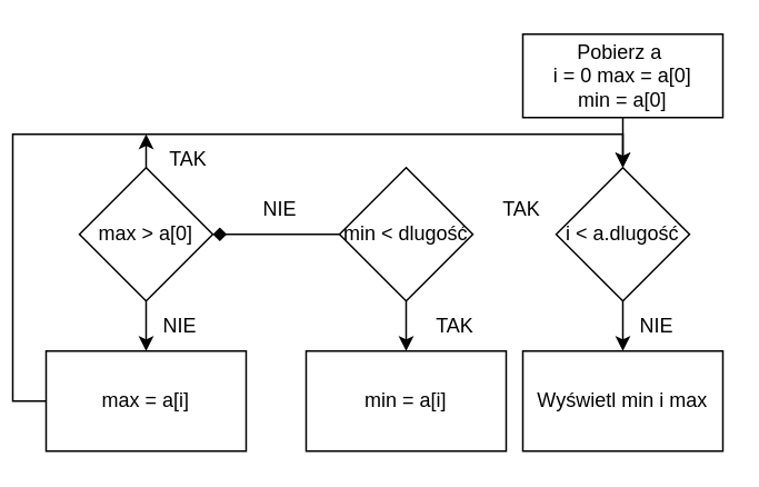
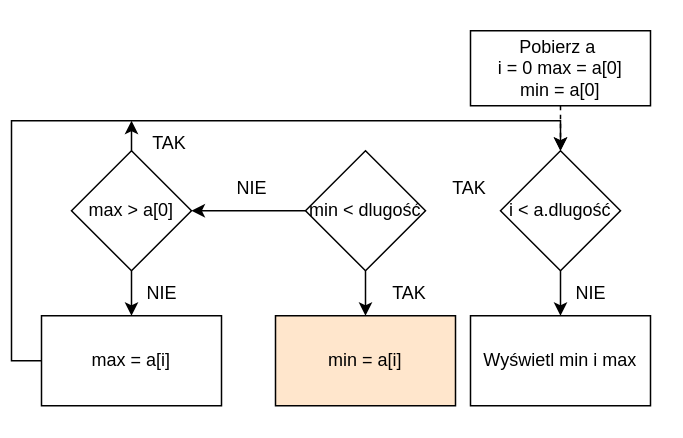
  <mxCell id="0" />
  <mxCell id="1" parent="0" />
- <mxCell id="2" style="edgeStyle=orthogonalEdgeStyle;rounded=0;orthogonalLoop=1;jettySize=auto;html=1;exitX=0.5;exitY=1;exitDx=0;exitDy=0;entryX=0.5;entryY=0;entryDx=0;entryDy=0;" edge="1" parent="1" source="3" target="5"><mxGeometry relative="1" as="geometry" /></mxCell>
+ <mxCell id="2" style="edgeStyle=orthogonalEdgeStyle;rounded=0;orthogonalLoop=1;jettySize=auto;html=1;exitX=0.5;exitY=1;exitDx=0;exitDy=0;entryX=0.5;entryY=0;entryDx=0;entryDy=0;dashed=1;" edge="1" parent="1" source="3" target="5"><mxGeometry relative="1" as="geometry" /></mxCell>
  <mxCell id="3" value="Pobierz a&amp;nbsp;&lt;br&gt;i = 0 max = a[0]&lt;br&gt;min = a[0]" style="rounded=0;whiteSpace=wrap;html=1;" vertex="1" parent="1"><mxGeometry x="306" y="20" width="120" height="50" as="geometry" /></mxCell>
  <mxCell id="4" style="edgeStyle=orthogonalEdgeStyle;rounded=0;orthogonalLoop=1;jettySize=auto;html=1;exitX=0.5;exitY=1;exitDx=0;exitDy=0;entryX=0.5;entryY=0;entryDx=0;entryDy=0;" edge="1" parent="1" source="5" target="15"><mxGeometry relative="1" as="geometry" /></mxCell>
  <mxCell id="5" value="i &amp;lt; a.dlugość" style="rhombus;whiteSpace=wrap;html=1;" vertex="1" parent="1"><mxGeometry x="326" y="100" width="80" height="80" as="geometry" /></mxCell>
- <mxCell id="6" style="edgeStyle=orthogonalEdgeStyle;rounded=0;orthogonalLoop=1;jettySize=auto;html=1;exitX=0;exitY=0.5;exitDx=0;exitDy=0;entryX=1;entryY=0.5;entryDx=0;entryDy=0;endArrow=diamond;" edge="1" parent="1" source="8" target="11"><mxGeometry relative="1" as="geometry" /></mxCell>
+ <mxCell id="6" style="edgeStyle=orthogonalEdgeStyle;rounded=0;orthogonalLoop=1;jettySize=auto;html=1;exitX=0;exitY=0.5;exitDx=0;exitDy=0;entryX=1;entryY=0.5;entryDx=0;entryDy=0;" edge="1" parent="1" source="8" target="11"><mxGeometry relative="1" as="geometry" /></mxCell>
  <mxCell id="7" style="edgeStyle=orthogonalEdgeStyle;rounded=0;orthogonalLoop=1;jettySize=auto;html=1;exitX=0.5;exitY=1;exitDx=0;exitDy=0;entryX=0.5;entryY=0;entryDx=0;entryDy=0;" edge="1" parent="1" source="8" target="14"><mxGeometry relative="1" as="geometry" /></mxCell>
  <mxCell id="8" value="min &amp;lt; dlugość" style="rhombus;whiteSpace=wrap;html=1;" vertex="1" parent="1"><mxGeometry x="196" y="100" width="80" height="80" as="geometry" /></mxCell>
  <mxCell id="9" style="edgeStyle=orthogonalEdgeStyle;rounded=0;orthogonalLoop=1;jettySize=auto;html=1;exitX=0.5;exitY=1;exitDx=0;exitDy=0;entryX=0.5;entryY=0;entryDx=0;entryDy=0;" edge="1" parent="1" source="11" target="13"><mxGeometry relative="1" as="geometry" /></mxCell>
  <mxCell id="10" style="edgeStyle=orthogonalEdgeStyle;rounded=0;orthogonalLoop=1;jettySize=auto;html=1;exitX=0.5;exitY=0;exitDx=0;exitDy=0;" edge="1" parent="1" source="11"><mxGeometry relative="1" as="geometry"><mxPoint x="80" y="80" as="targetPoint" /></mxGeometry></mxCell>
  <mxCell id="11" value="max &amp;gt; a[0]" style="rhombus;whiteSpace=wrap;html=1;" vertex="1" parent="1"><mxGeometry x="40" y="100" width="80" height="80" as="geometry" /></mxCell>
  <mxCell id="12" style="edgeStyle=orthogonalEdgeStyle;rounded=0;orthogonalLoop=1;jettySize=auto;html=1;exitX=0;exitY=0.5;exitDx=0;exitDy=0;entryX=0.5;entryY=0;entryDx=0;entryDy=0;" edge="1" parent="1" source="13" target="5"><mxGeometry relative="1" as="geometry" /></mxCell>
  <mxCell id="13" value="max = a[i]" style="rounded=0;whiteSpace=wrap;html=1;" vertex="1" parent="1"><mxGeometry x="20" y="210" width="120" height="60" as="geometry" /></mxCell>
- <mxCell id="14" value="min = a[i]" style="rounded=0;whiteSpace=wrap;html=1;" vertex="1" parent="1"><mxGeometry x="176" y="210" width="120" height="60" as="geometry" /></mxCell>
+ <mxCell id="14" value="min = a[i]" style="rounded=0;whiteSpace=wrap;html=1;fillColor=#ffe6cc;" vertex="1" parent="1"><mxGeometry x="176" y="210" width="120" height="60" as="geometry" /></mxCell>
  <mxCell id="15" value="Wyświetl min i max" style="rounded=0;whiteSpace=wrap;html=1;" vertex="1" parent="1"><mxGeometry x="306" y="210" width="120" height="60" as="geometry" /></mxCell>
  <mxCell id="16" value="NIE" style="text;html=1;align=center;verticalAlign=middle;resizable=0;points=[];autosize=1;strokeColor=none;fillColor=none;" vertex="1" parent="1"><mxGeometry x="366" y="180" width="40" height="30" as="geometry" /></mxCell>
  <mxCell id="17" value="TAK" style="text;html=1;align=center;verticalAlign=middle;resizable=0;points=[];autosize=1;strokeColor=none;fillColor=none;" vertex="1" parent="1"><mxGeometry x="280" y="110" width="50" height="30" as="geometry" /></mxCell>
  <mxCell id="18" value="NIE" style="text;html=1;align=center;verticalAlign=middle;resizable=0;points=[];autosize=1;strokeColor=none;fillColor=none;" vertex="1" parent="1"><mxGeometry x="140" y="110" width="40" height="30" as="geometry" /></mxCell>
  <mxCell id="19" value="TAK" style="text;html=1;align=center;verticalAlign=middle;resizable=0;points=[];autosize=1;strokeColor=none;fillColor=none;" vertex="1" parent="1"><mxGeometry x="240" y="180" width="50" height="30" as="geometry" /></mxCell>
  <mxCell id="20" value="NIE" style="text;html=1;align=center;verticalAlign=middle;resizable=0;points=[];autosize=1;strokeColor=none;fillColor=none;" vertex="1" parent="1"><mxGeometry x="80" y="180" width="40" height="30" as="geometry" /></mxCell>
  <mxCell id="21" value="TAK" style="text;html=1;align=center;verticalAlign=middle;resizable=0;points=[];autosize=1;strokeColor=none;fillColor=none;" vertex="1" parent="1"><mxGeometry x="80" y="80" width="50" height="30" as="geometry" /></mxCell>
